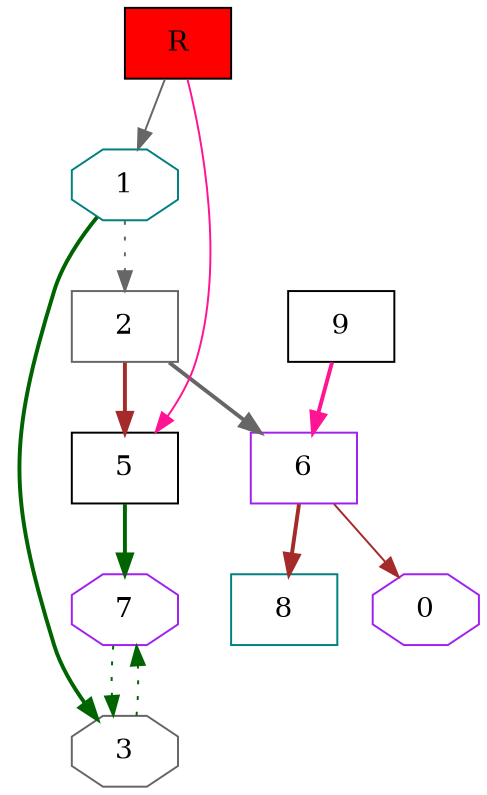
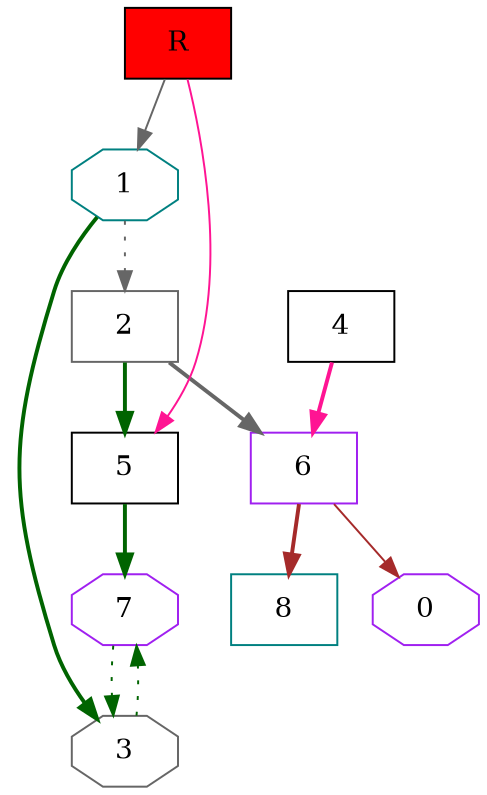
  digraph {
    node [color=black shape=box]
    edge [color=darkgreen style=bold]
    1 [color=teal shape=octagon]
    2 [color=gray40]
    3 [color=gray40 shape=octagon]
    5
    6 [color=purple]
    7 [color=purple shape=octagon]
    8 [color=teal]
    n8 [color=purple label=0 shape=octagon]
-   4 [label=9]
+   4
    R [fillcolor="#ff0000" style=filled]
    1 -> 2 [color=gray40 style=dotted]
    1 -> 3
-   2 -> 5 [color=brown]
+   2 -> 5
    2 -> 6 [color=gray40]
    3 -> 7 [style=dotted]
    5 -> 7
    6 -> 8 [color=brown]
    6 -> n8 [color=brown style=solid]
    7 -> 3 [style=dotted]
    4 -> 6 [color=deeppink]
    R -> 1 [color=gray40 style=solid]
    R -> 5 [color=deeppink style=solid]
  }
